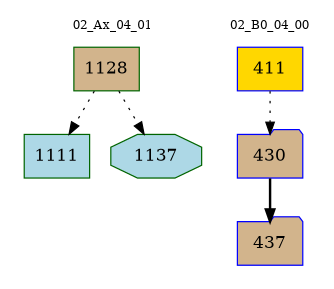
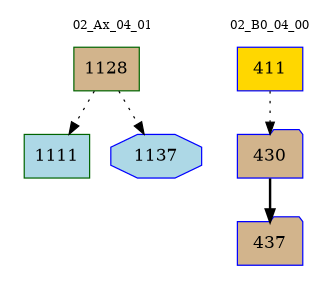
  digraph {
    node [color=blue fillcolor=tan shape=box style=filled]
    edge [color=black style=dotted]
    n1 [color=darkgreen label=1128]
    n2 [color=darkgreen fillcolor=lightblue label=1111]
-   n3 [color=darkgreen fillcolor=lightblue label=1137 shape=octagon]
+   n3 [fillcolor=lightblue label=1137 shape=octagon]
    n4 [label=430 shape=folder]
    n5 [fillcolor=gold label=411]
    n6 [label=437 shape=folder]
    subgraph cluster_1 {
      color=white
      fontsize=10
      label="02_Ax_04_01"
      n1
      n2
      n3
    }
    subgraph cluster_2 {
      color=white
      fontsize=10
      label="02_B0_04_00"
      n4
      n5
      n6
    }
    n1 -> n2
    n1 -> n3
    n4 -> n6 [style=bold]
    n5 -> n4
  }
